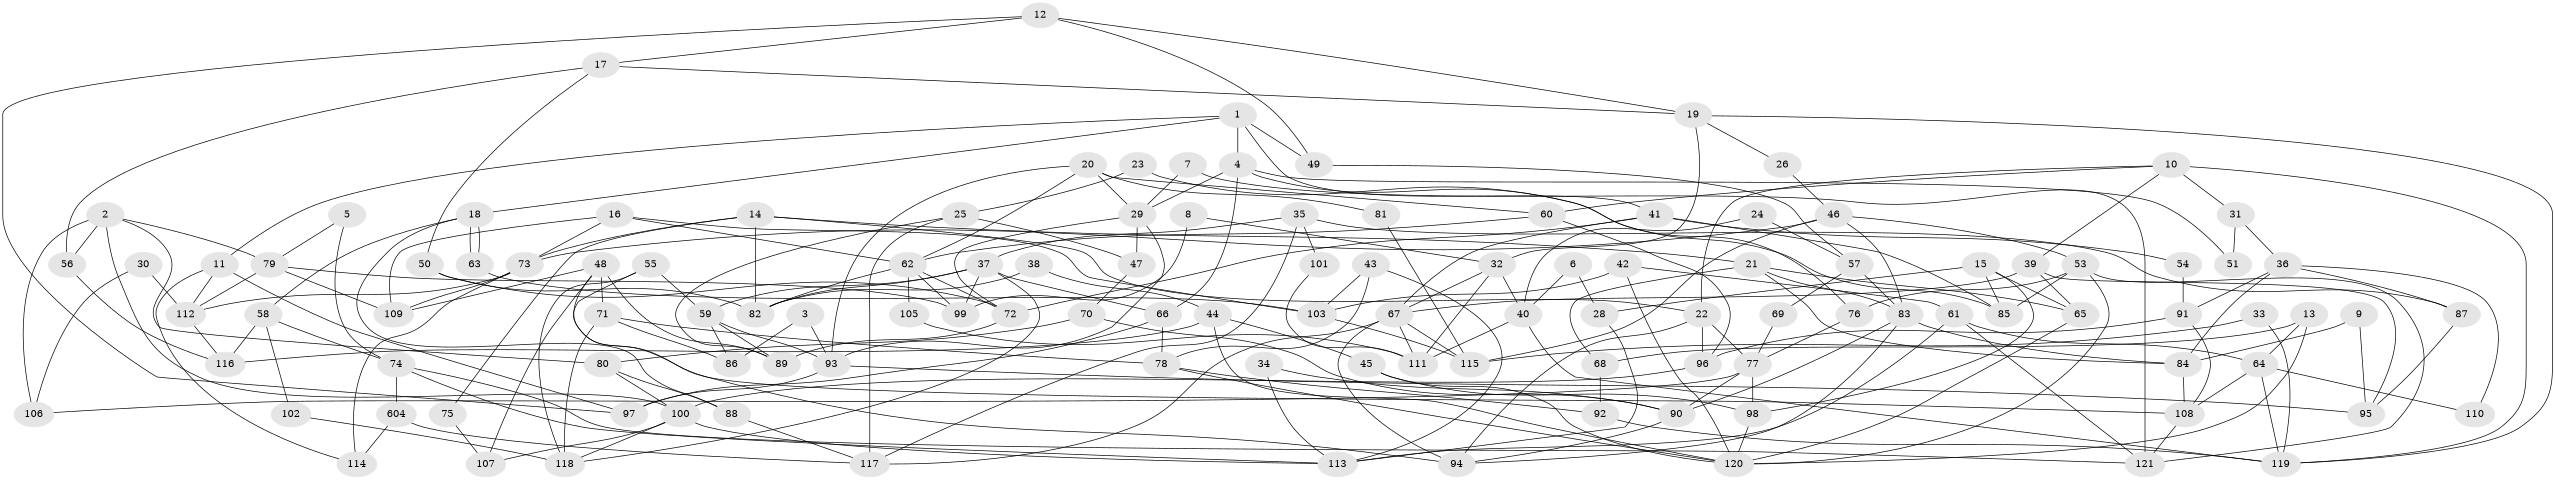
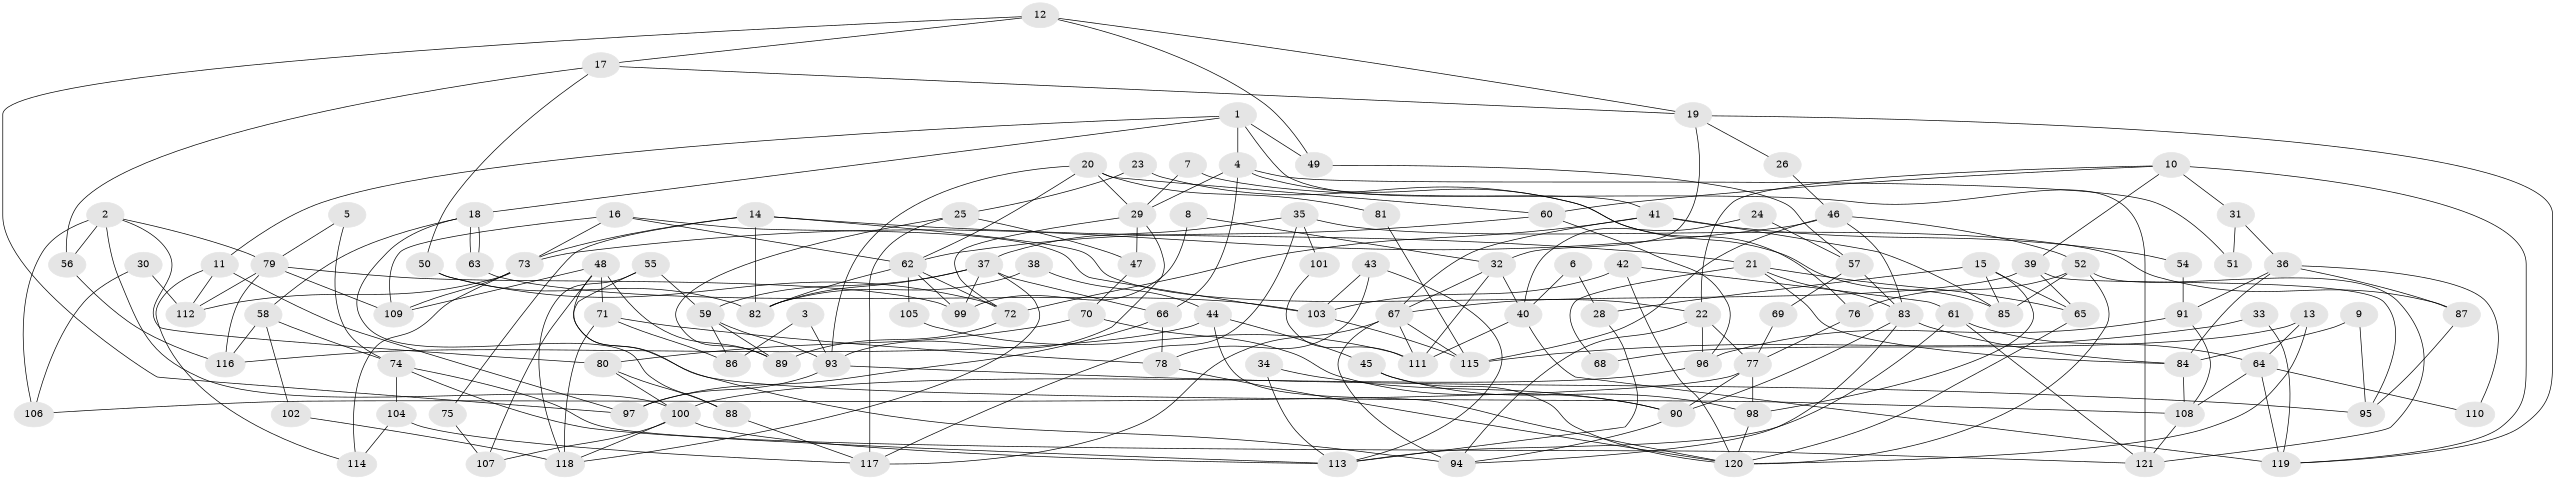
  graph {
    fontname="DejaVu Serif"
    node [color=gray90 fontname="DejaVu Serif" style=filled]
    edge [fontname="DejaVu Serif"]
    1
    4
    11
    18
    41
    49
    29
    51
    66
    76
    97
    112
    114
    58
    63
    88
    85
    72
    67
    54
    57
    2
    56
    79
    80
    100
    106
    116
    99
    109
    113
    118
    107
    3
    86
    93
    95
    47
    78
    77
    5
    74
    121
-   104 [label=604]
+   104
    6
    28
    40
    119
    111
    7
    8
    32
    9
    84
    108
    10
    22
    31
    39
    60
    94
    96
    36
    65
    62
    12
    17
    19
    50
    26
    13
    64
    68
    120
    110
-   92
    14
    21
    73
    75
    82
    83
    15
    98
    16
    103
    105
    115
    102
    117
    46
    20
    81
    90
    23
    25
    89
    24
    69
    70
-   53
+   53 [label=52]
    44
    45
    30
    87
    91
    33
    34
    35
    37
    101
    59
    38
    42
    61
    43
    48
    71
    55
    1 -- 4
    1 -- 11
    1 -- 18
    1 -- 41
    1 -- 49
    4 -- 29
    4 -- 51
    4 -- 66
    4 -- 76
    11 -- 97
    11 -- 112
    11 -- 114
    18 -- 58
    18 -- 63
    18 -- 63
    18 -- 88
    41 -- 85
    41 -- 72
    41 -- 67
    41 -- 54
    49 -- 57
    29 -- 72
    29 -- 93
    29 -- 47
    66 -- 97
    66 -- 78
    76 -- 77
-   112 -- 116
+   79 -- 116
    58 -- 116
    58 -- 74
    58 -- 102
    63 -- 103
    88 -- 117
    72 -- 89
    67 -- 111
    67 -- 94
    67 -- 115
    67 -- 117
    54 -- 91
    57 -- 83
    57 -- 69
    2 -- 56
    2 -- 79
    2 -- 80
    2 -- 100
    2 -- 106
    56 -- 116
    79 -- 112
    79 -- 99
    79 -- 109
    80 -- 88
    80 -- 100
    100 -- 113
    100 -- 118
    100 -- 107
    3 -- 86
    3 -- 93
    93 -- 97
    93 -- 95
    47 -- 70
    78 -- 120
-   78 -- 92
    77 -- 106
    77 -- 98
    77 -- 90
    5 -- 79
    5 -- 74
    74 -- 113
    74 -- 121
    74 -- 104
    104 -- 114
    104 -- 117
    6 -- 28
    6 -- 40
    28 -- 113
    40 -- 119
    40 -- 111
    7 -- 29
    7 -- 121
    8 -- 99
    8 -- 32
    32 -- 67
    32 -- 40
    32 -- 111
    9 -- 95
    9 -- 84
    84 -- 108
    108 -- 121
    10 -- 119
    10 -- 22
    10 -- 31
    10 -- 39
    10 -- 60
    22 -- 77
    22 -- 94
    22 -- 96
    31 -- 51
    31 -- 36
    39 -- 67
    39 -- 95
    39 -- 65
    60 -- 96
    60 -- 62
    96 -- 100
    36 -- 84
    36 -- 110
    36 -- 87
    36 -- 91
    65 -- 120
    62 -- 72
    62 -- 99
    62 -- 82
    62 -- 105
    12 -- 49
    12 -- 97
    12 -- 17
    12 -- 19
    17 -- 56
    17 -- 19
    17 -- 50
    19 -- 119
    19 -- 32
    19 -- 26
    50 -- 72
    50 -- 82
    26 -- 46
    13 -- 64
    13 -- 68
    13 -- 120
    64 -- 119
    64 -- 108
    64 -- 110
-   68 -- 92
-   92 -- 119
    14 -- 22
    14 -- 21
    14 -- 73
    14 -- 75
    14 -- 82
    21 -- 84
    21 -- 65
    21 -- 68
    21 -- 83
    73 -- 112
    73 -- 114
    73 -- 109
    75 -- 107
    83 -- 84
    83 -- 94
    83 -- 90
    15 -- 85
    15 -- 28
    15 -- 65
    15 -- 98
    98 -- 120
    16 -- 109
    16 -- 62
    16 -- 73
    16 -- 103
    103 -- 115
    105 -- 111
    102 -- 118
    46 -- 73
    46 -- 83
    46 -- 115
    46 -- 53
    20 -- 29
    20 -- 93
    20 -- 60
    20 -- 62
    20 -- 81
    81 -- 115
    90 -- 94
    23 -- 85
    23 -- 25
    25 -- 47
    25 -- 117
    25 -- 89
    24 -- 57
    24 -- 40
    69 -- 77
    70 -- 80
    70 -- 90
    53 -- 76
    53 -- 85
    53 -- 121
    53 -- 120
    44 -- 116
    44 -- 120
    44 -- 45
    45 -- 120
    45 -- 98
    30 -- 112
    30 -- 106
    87 -- 95
    91 -- 108
    91 -- 96
    33 -- 119
    33 -- 115
    34 -- 113
    34 -- 90
    35 -- 117
    35 -- 87
    35 -- 37
    35 -- 101
    37 -- 66
    37 -- 99
    37 -- 118
    37 -- 82
    37 -- 59
    101 -- 111
    59 -- 86
    59 -- 93
    59 -- 89
    38 -- 82
    38 -- 44
    42 -- 120
    42 -- 103
    42 -- 61
    61 -- 113
    61 -- 121
    61 -- 64
    43 -- 113
    43 -- 78
    43 -- 103
    48 -- 109
    48 -- 107
    48 -- 108
    48 -- 89
    48 -- 71
    71 -- 118
    71 -- 86
    71 -- 78
    55 -- 118
    55 -- 94
    55 -- 59
  }
